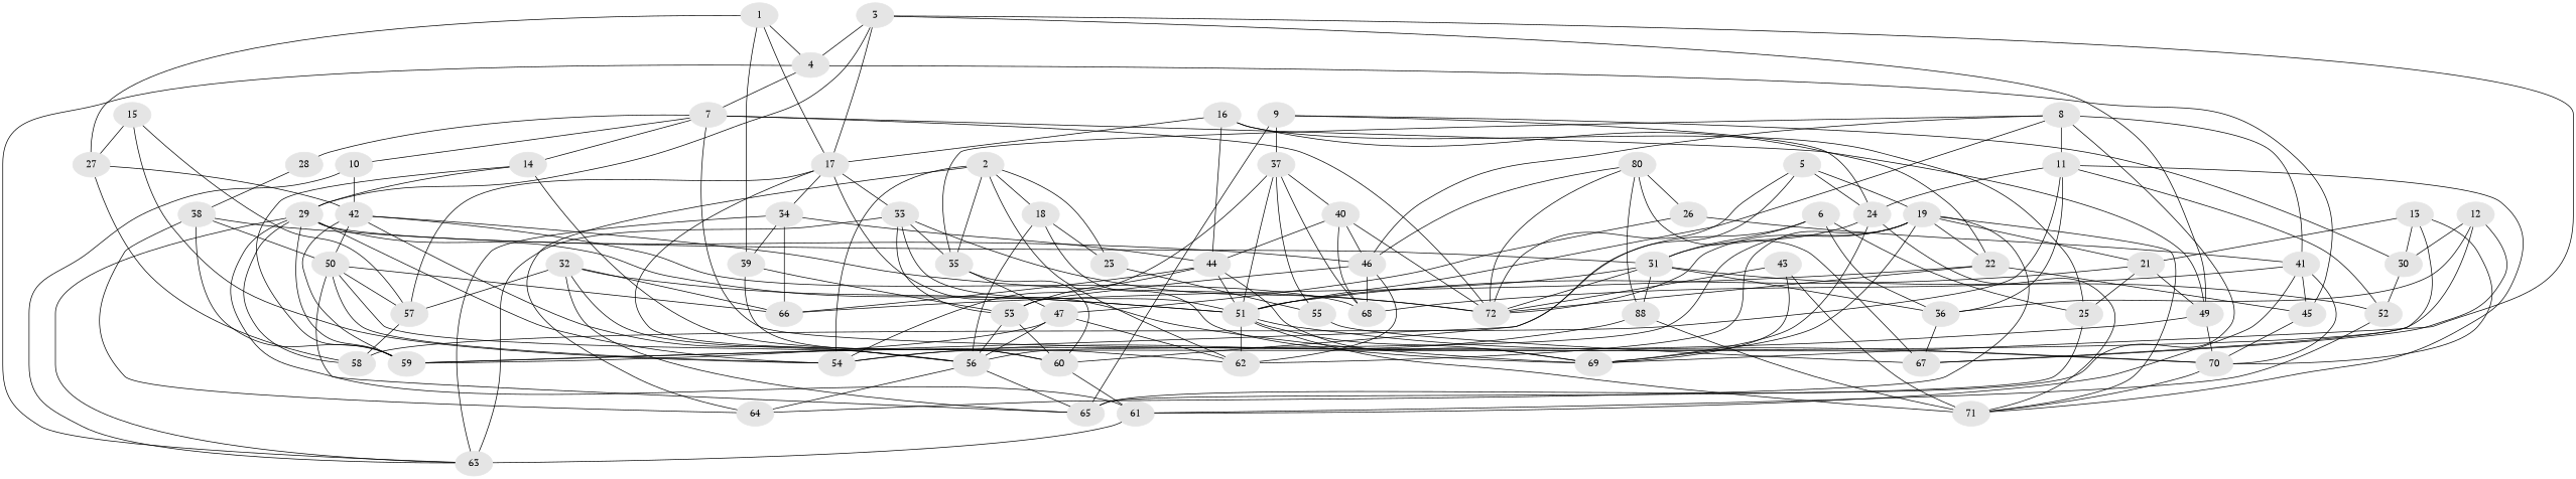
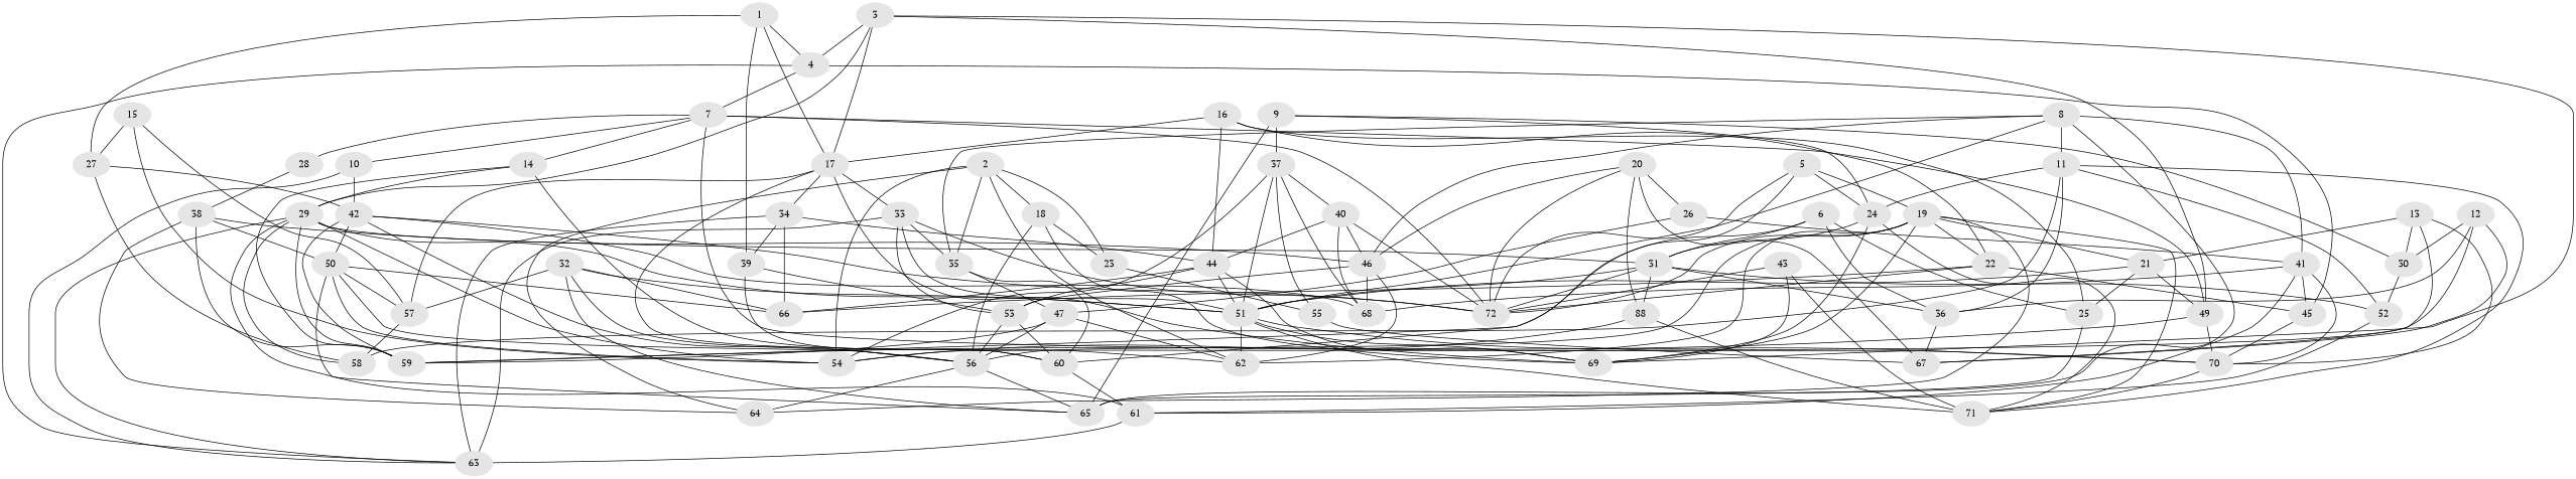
  graph {
    fontname="PT Serif"
    node [color=gray90 fontname="PT Serif" style=filled]
    edge [fontname="PT Serif" weight=1.0]
    1
    4
    17
    27
    39
    7
    45
    63
    69
    60
    57
    33
    34
    42
    58
    53
    2
    18
    23
    35
    54
    62
    64
    56
    55
    47
    3
    29
    49
    31
    59
    51
    61
    70
    72
    10
    14
    28
    5
    19
    24
    71
    21
    22
    6
    25
    36
    65
    52
    n50 [label=88]
    67
    38
    8
    11
    41
    46
    68
    9
    30
    37
    40
    50
    12
    13
    15
    16
    44
    66
-   20 [label=80]
+   20
    26
    32
    43
    1 -- 4
    1 -- 17
    1 -- 27
    1 -- 39
    4 -- 7
    4 -- 45
    4 -- 63
    17 -- 69
    17 -- 60
    17 -- 57
    17 -- 33
    17 -- 34
    27 -- 42
    27 -- 58
    39 -- 60
    39 -- 53
    7 -- 49
    7 -- 70 [weight=2.0]
    7 -- 72
    7 -- 10
    7 -- 14
    7 -- 28
    45 -- 70
    60 -- 61
    57 -- 58
    33 -- 63
    33 -- 53
    33 -- 35
    33 -- 51
    33 -- 72
    34 -- 39
    34 -- 63
    34 -- 44
    34 -- 66
    42 -- 56
    42 -- 59
    42 -- 72
    42 -- 68
    42 -- 50 [weight=2.0]
    53 -- 60
    53 -- 56
    2 -- 18
    2 -- 23
    2 -- 35
    2 -- 54
    2 -- 62
    2 -- 64
    18 -- 69
    18 -- 23
    18 -- 56
    23 -- 55
    35 -- 60
    35 -- 47
    56 -- 64
    56 -- 65
    55 -- 67
    47 -- 62
    47 -- 56
    47 -- 59
    3 -- 4
    3 -- 17
    3 -- 69
    3 -- 29
    3 -- 49
    29 -- 63
    29 -- 58 [weight=3.0]
    29 -- 54
    29 -- 31
    29 -- 59
    29 -- 51
    29 -- 61
    49 -- 59
    49 -- 70
    31 -- 51
    31 -- 72
    31 -- 36
    31 -- 52
    31 -- n50
    51 -- 69
    51 -- 62 [weight=2.0]
    51 -- 70
    51 -- 71 [weight=2.0]
    61 -- 63 [weight=2.0]
    70 -- 71
    10 -- 63
    10 -- 42
    14 -- 62
    14 -- 29
    14 -- 59
    28 -- 38 [weight=2.0]
    5 -- 60
    5 -- 72
    5 -- 19
    5 -- 24
    19 -- 69
    19 -- 62
    19 -- 64
    19 -- 56
    19 -- 72
    19 -- 71
    19 -- 21
    19 -- 22
    24 -- 69
    24 -- 31
    24 -- 71
    21 -- 49
    21 -- 51 [weight=2.0]
    21 -- 25
    22 -- 45
    22 -- 72
    22 -- 66
    6 -- 31
    6 -- 59
    6 -- 25
    6 -- 36
    25 -- 65
    36 -- 67
    52 -- 61
    n50 -- 54
    n50 -- 71
    38 -- 64
    38 -- 59
    38 -- 46
    38 -- 50
    8 -- 35
    8 -- 51
    8 -- 65 [weight=2.0]
    8 -- 11
    8 -- 41
    8 -- 46
    11 -- 58 [weight=2.0]
    11 -- 24
    11 -- 71
    11 -- 36
    11 -- 52
    41 -- 45
    41 -- 61
    41 -- 70
    41 -- 68
    46 -- 53
    46 -- 62
    46 -- 68
    9 -- 24
    9 -- 65 [weight=2.0]
    9 -- 30
    9 -- 37
    30 -- 52
    37 -- 54
    37 -- 55
    37 -- 51
    37 -- 68
    37 -- 40
    40 -- 72
    40 -- 46
    40 -- 68
    40 -- 44 [weight=2.0]
    50 -- 57
    50 -- 54
    50 -- 56
    50 -- 65
    50 -- 66
    12 -- 54
    12 -- 36
    12 -- 67
    12 -- 30
    13 -- 70
    13 -- 21
    13 -- 67
    13 -- 30
    15 -- 27
    15 -- 57
    15 -- 54
    16 -- 17
    16 -- 22
    16 -- 25
    16 -- 44
    44 -- 69
    44 -- 53
    44 -- 51
    44 -- 66
    20 -- 72
    20 -- n50
    20 -- 67 [weight=2.0]
    20 -- 46
    20 -- 26
    26 -- 47
    26 -- 41 [weight=2.0]
    32 -- 57
    32 -- 56
    32 -- 51
    32 -- 65
    32 -- 66
    43 -- 69
    43 -- 72
    43 -- 71
  }
